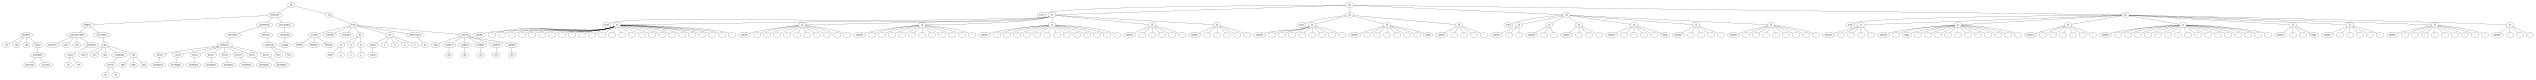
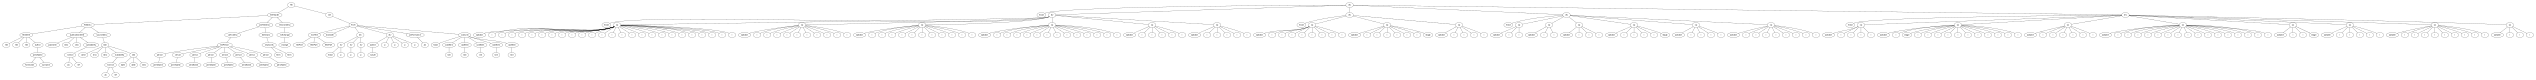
  graph {
    fontname=Inter
    node [fontname=Inter]
    edge [fontname=Inter]
    n1 [label=TEI]
    n2 [label=teiHeader]
    n3 [label=text]
    n4 [label=fileDesc]
    n5 [label=profileDesc]
    n6 [label=revisionDesc]
    n7 [label=front]
    n8 [label=titleStmt]
    n9 [label=publicationStmt]
    n10 [label=sourceDesc]
    n11 [label=particDesc]
    n12 [label=textClass]
    n13 [label=listChange]
    n14 [label=title]
    n15 [label=title]
    n16 [label=title]
    n17 [label=author]
    n18 [label=publisher]
    n19 [label=idno]
    n20 [label=idno]
    n21 [label=availability]
    n22 [label=bibl]
    n23 [label=persName]
    n24 [label=forename]
    n25 [label=surname]
    n26 [label=licence]
    n27 [label=ab]
    n28 [label=ref]
    n29 [label=name]
    n30 [label=idno]
    n31 [label=idno]
    n32 [label=availability]
    n33 [label=bibl]
    n34 [label=licence]
    n35 [label=date]
    n36 [label=date]
    n37 [label=idno]
    n38 [label=ab]
    n39 [label=ref]
    n40 [label=listPerson]
    n41 [label=keywords]
    n42 [label=person]
    n43 [label=person]
    n44 [label=person]
    n45 [label=person]
    n46 [label=person]
    n47 [label=person]
    n48 [label=person]
    n49 [label=person]
    n50 [label=persName]
    n51 [label=persName]
    n52 [label=persName]
    n53 [label=persName]
    n54 [label=persName]
    n55 [label=persName]
    n56 [label=persName]
    n57 [label=persName]
    n58 [label=term]
    n59 [label=term]
    n60 [label=change]
    n61 [label=docTitle]
    n62 [label=docDate]
-   n63 [label=docAuthor]
    n64 [label=div]
    n65 [label=div]
    n66 [label=performance]
    n67 [label=castList]
    n68 [label=titlePart]
    n69 [label=titlePart]
    n70 [label=titlePart]
    n71 [label=div]
    n72 [label=div]
    n73 [label=div]
    n74 [label=opener]
    n75 [label=p]
    n76 [label=p]
    n77 [label=p]
    n78 [label=p]
    n79 [label=ab]
    n80 [label=head]
    n81 [label=castItem]
    n82 [label=castItem]
    n83 [label=castItem]
    n84 [label=castItem]
    n85 [label=castItem]
    n86 [label=head]
    n87 [label=p]
    n88 [label=p]
    n89 [label=p]
    n90 [label=salute]
    n91 [label=role]
    n92 [label=role]
    n93 [label=role]
    n94 [label=role]
    n95 [label=role]
    n96 [label=div]
    n97 [label=head]
    n98 [label=div]
    n99 [label=div]
    n100 [label=div]
    n101 [label=div]
    n102 [label=head]
    n103 [label=sp]
    n104 [label=sp]
    n105 [label=sp]
    n106 [label=sp]
    n107 [label=sp]
    n108 [label=sp]
    n109 [label=head]
    n110 [label=sp]
    n111 [label=sp]
    n112 [label=sp]
    n113 [label=head]
    n114 [label=sp]
    n115 [label=sp]
    n116 [label=sp]
    n117 [label=sp]
    n118 [label=sp]
    n119 [label=sp]
    n120 [label=head]
    n121 [label=sp]
    n122 [label=sp]
    n123 [label=sp]
    n124 [label=sp]
    n125 [label=sp]
    n126 [label=sp]
    n127 [label=sp]
    n128 [label=sp]
    n129 [label=speaker]
    n130 [label=l]
    n131 [label=l]
    n132 [label=l]
    n133 [label=l]
    n134 [label=l]
    n135 [label=l]
    n136 [label=l]
    n137 [label=l]
    n138 [label=l]
    n139 [label=l]
    n140 [label=l]
    n141 [label=l]
    n142 [label=l]
    n143 [label=l]
    n144 [label=l]
    n145 [label=l]
    n146 [label=l]
    n147 [label=l]
    n148 [label=l]
    n149 [label=l]
    n150 [label=l]
    n151 [label=l]
    n152 [label=l]
    n153 [label=l]
    n154 [label=l]
    n155 [label=speaker]
    n156 [label=l]
    n157 [label=l]
    n158 [label=l]
    n159 [label=l]
    n160 [label=l]
    n161 [label=l]
    n162 [label=l]
    n163 [label=l]
    n164 [label=l]
    n165 [label=l]
    n166 [label=speaker]
    n167 [label=l]
    n168 [label=l]
    n169 [label=l]
    n170 [label=l]
    n171 [label=l]
    n172 [label=l]
    n173 [label=l]
    n174 [label=l]
    n175 [label=l]
    n176 [label=l]
    n177 [label=l]
    n178 [label=speaker]
    n179 [label=l]
    n180 [label=l]
    n181 [label=l]
    n182 [label=l]
    n183 [label=l]
    n184 [label=l]
    n185 [label=l]
    n186 [label=l]
    n187 [label=l]
    n188 [label=l]
    n189 [label=l]
    n190 [label=l]
    n191 [label=l]
    n192 [label=speaker]
    n193 [label=l]
    n194 [label=l]
    n195 [label=l]
    n196 [label=l]
    n197 [label=l]
    n198 [label=speaker]
    n199 [label=l]
    n200 [label=l]
    n201 [label=l]
    n202 [label=l]
    n203 [label=l]
    n204 [label=speaker]
    n205 [label=l]
    n206 [label=l]
    n207 [label=l]
    n208 [label=l]
    n209 [label=l]
    n210 [label=l]
    n211 [label=l]
    n212 [label=l]
    n213 [label=speaker]
    n214 [label=l]
    n215 [label=l]
    n216 [label=l]
    n217 [label=l]
    n218 [label=l]
    n219 [label=l]
    n220 [label=stage]
    n221 [label=speaker]
    n222 [label=l]
    n223 [label=l]
    n224 [label=l]
    n225 [label=l]
    n226 [label=speaker]
    n227 [label=l]
    n228 [label=l]
    n229 [label=speaker]
    n230 [label=l]
    n231 [label=l]
    n232 [label=speaker]
    n233 [label=l]
    n234 [label=l]
    n235 [label=l]
    n236 [label=speaker]
    n237 [label=l]
    n238 [label=l]
    n239 [label=l]
    n240 [label=l]
    n241 [label=stage]
    n242 [label=speaker]
    n243 [label=l]
    n244 [label=l]
    n245 [label=l]
    n246 [label=l]
    n247 [label=speaker]
    n248 [label=l]
    n249 [label=l]
    n250 [label=l]
    n251 [label=l]
    n252 [label=l]
    n253 [label=l]
    n254 [label=l]
    n255 [label=l]
    n256 [label=speaker]
    n257 [label=l]
    n258 [label=l]
    n259 [label=l]
    n260 [label=l]
    n261 [label=speaker]
    n262 [label=l]
    n263 [label=stage]
    n264 [label=l]
    n265 [label=l]
    n266 [label=l]
    n267 [label=l]
    n268 [label=l]
    n269 [label=l]
    n270 [label=l]
    n271 [label=l]
    n272 [label=l]
    n273 [label=l]
    n274 [label=l]
    n275 [label=speaker]
    n276 [label=l]
    n277 [label=l]
    n278 [label=l]
    n279 [label=l]
    n280 [label=l]
    n281 [label=l]
    n282 [label=speaker]
    n283 [label=l]
    n284 [label=l]
    n285 [label=l]
    n286 [label=l]
    n287 [label=l]
    n288 [label=l]
    n289 [label=l]
    n290 [label=l]
    n291 [label=l]
    n292 [label=l]
    n293 [label=l]
    n294 [label=l]
    n295 [label=l]
    n296 [label=l]
    n297 [label=l]
    n298 [label=l]
    n299 [label=speaker]
    n300 [label=l]
    n301 [label=l]
    n302 [label=stage]
    n303 [label=speaker]
    n304 [label=l]
    n305 [label=l]
    n306 [label=l]
    n307 [label=l]
    n308 [label=l]
    n309 [label=speaker]
    n310 [label=l]
    n311 [label=l]
    n312 [label=l]
    n313 [label=l]
    n314 [label=l]
    n315 [label=l]
    n316 [label=l]
    n317 [label=l]
    n318 [label=l]
    n319 [label=speaker]
    n320 [label=l]
    n321 [label=l]
    n322 [label=l]
    n1 -- n2
    n1 -- n3
    n2 -- n4
    n2 -- n5
    n2 -- n6
    n3 -- n7
+   n4 -- n8
    n4 -- n9
    n4 -- n10
    n5 -- n11
    n5 -- n12
    n6 -- n13
    n7 -- n61
    n7 -- n62
-   n7 -- n63
    n7 -- n64
    n7 -- n65
    n7 -- n66
    n7 -- n67
    n8 -- n14
    n8 -- n15
    n8 -- n16
    n8 -- n17
    n9 -- n18
    n9 -- n19
    n9 -- n20
    n9 -- n21
    n10 -- n22
    n11 -- n40
    n12 -- n41
    n13 -- n60
    n17 -- n23
    n21 -- n26
    n22 -- n29
    n22 -- n30
    n22 -- n31
    n22 -- n32
    n22 -- n33
    n23 -- n24
    n23 -- n25
    n26 -- n27
    n26 -- n28
    n32 -- n34
    n33 -- n35
    n33 -- n36
    n33 -- n37
    n34 -- n38
    n34 -- n39
    n40 -- n42
    n40 -- n43
    n40 -- n44
    n40 -- n45
    n40 -- n46
    n40 -- n47
    n40 -- n48
    n40 -- n49
    n41 -- n58
    n41 -- n59
    n42 -- n50
    n43 -- n51
    n44 -- n52
    n45 -- n53
    n46 -- n54
    n47 -- n55
    n48 -- n56
    n49 -- n57
    n61 -- n68
    n61 -- n69
    n61 -- n70
    n64 -- n71
    n64 -- n72
    n64 -- n73
    n65 -- n74
    n65 -- n75
    n65 -- n76
    n65 -- n77
    n65 -- n78
    n66 -- n79
    n67 -- n80
    n67 -- n81
    n67 -- n82
    n67 -- n83
    n67 -- n84
    n67 -- n85
    n71 -- n86
    n71 -- n87
    n72 -- n88
    n73 -- n89
    n74 -- n90
    n81 -- n91
    n82 -- n92
    n83 -- n93
    n84 -- n94
    n85 -- n95
    n96 -- n97
    n96 -- n98
    n96 -- n99
    n96 -- n100
    n96 -- n101
    n98 -- n102
    n98 -- n103
    n98 -- n104
    n98 -- n105
    n98 -- n106
    n98 -- n107
    n98 -- n108
    n99 -- n109
    n99 -- n110
    n99 -- n111
    n99 -- n112
    n100 -- n113
    n100 -- n114
    n100 -- n115
    n100 -- n116
    n100 -- n117
    n100 -- n118
    n100 -- n119
    n101 -- n120
    n101 -- n121
    n101 -- n122
    n101 -- n123
    n101 -- n124
    n101 -- n125
    n101 -- n126
    n101 -- n127
    n101 -- n128
    n103 -- n129
    n103 -- n130
    n103 -- n131
    n103 -- n132
    n103 -- n133
    n103 -- n134
    n103 -- n135
    n103 -- n136
    n103 -- n137
    n103 -- n138
    n103 -- n139
    n103 -- n140
    n103 -- n141
    n103 -- n142
    n103 -- n143
    n103 -- n144
    n103 -- n145
    n103 -- n146
    n103 -- n147
    n103 -- n148
    n103 -- n149
    n103 -- n150
    n103 -- n151
    n103 -- n152
    n103 -- n153
    n103 -- n154
    n104 -- n155
    n104 -- n156
    n104 -- n157
    n104 -- n158
    n104 -- n159
    n104 -- n160
    n104 -- n161
    n104 -- n162
    n104 -- n163
    n104 -- n164
    n104 -- n165
    n105 -- n166
    n105 -- n167
    n105 -- n168
    n105 -- n169
    n105 -- n170
    n105 -- n171
    n105 -- n172
    n105 -- n173
    n105 -- n174
    n105 -- n175
    n105 -- n176
    n105 -- n177
    n106 -- n178
    n106 -- n179
    n106 -- n180
    n106 -- n181
    n106 -- n182
    n106 -- n183
    n106 -- n184
    n106 -- n185
    n106 -- n186
    n106 -- n187
    n106 -- n188
    n106 -- n189
    n106 -- n190
    n106 -- n191
    n107 -- n192
    n107 -- n193
    n107 -- n194
    n107 -- n195
    n107 -- n196
    n107 -- n197
    n108 -- n198
    n108 -- n199
    n108 -- n200
    n108 -- n201
    n108 -- n202
    n108 -- n203
    n110 -- n204
    n110 -- n205
    n110 -- n206
    n110 -- n207
    n110 -- n208
    n110 -- n209
    n110 -- n210
    n110 -- n211
    n110 -- n212
    n111 -- n213
    n111 -- n214
    n111 -- n215
    n111 -- n216
    n111 -- n217
    n111 -- n218
    n111 -- n219
    n111 -- n220
    n112 -- n221
    n112 -- n222
    n112 -- n223
    n112 -- n224
    n112 -- n225
    n114 -- n226
    n114 -- n227
    n114 -- n228
    n115 -- n229
    n115 -- n230
    n115 -- n231
    n116 -- n232
    n116 -- n233
    n116 -- n234
    n116 -- n235
    n117 -- n236
    n117 -- n237
    n117 -- n238
    n117 -- n239
    n117 -- n240
    n117 -- n241
    n118 -- n242
    n118 -- n243
    n118 -- n244
    n118 -- n245
    n118 -- n246
    n119 -- n247
    n119 -- n248
    n119 -- n249
    n119 -- n250
    n119 -- n251
    n119 -- n252
    n119 -- n253
    n119 -- n254
    n119 -- n255
    n121 -- n256
    n121 -- n257
    n121 -- n258
    n121 -- n259
    n121 -- n260
    n122 -- n261
    n122 -- n262
    n122 -- n263
    n122 -- n264
    n122 -- n265
    n122 -- n266
    n122 -- n267
    n122 -- n268
    n122 -- n269
    n122 -- n270
    n122 -- n271
    n122 -- n272
    n122 -- n273
    n122 -- n274
    n123 -- n275
    n123 -- n276
    n123 -- n277
    n123 -- n278
    n123 -- n279
    n123 -- n280
    n123 -- n281
    n124 -- n282
    n124 -- n283
    n124 -- n284
    n124 -- n285
    n124 -- n286
    n124 -- n287
    n124 -- n288
    n124 -- n289
    n124 -- n290
    n124 -- n291
    n124 -- n292
    n124 -- n293
    n124 -- n294
    n124 -- n295
    n124 -- n296
    n124 -- n297
    n124 -- n298
    n125 -- n299
    n125 -- n300
    n125 -- n301
    n125 -- n302
    n126 -- n303
    n126 -- n304
    n126 -- n305
    n126 -- n306
    n126 -- n307
    n126 -- n308
    n127 -- n309
    n127 -- n310
    n127 -- n311
    n127 -- n312
    n127 -- n313
    n127 -- n314
    n127 -- n315
    n127 -- n316
    n127 -- n317
    n127 -- n318
    n128 -- n319
    n128 -- n320
    n128 -- n321
    n128 -- n322
  }
